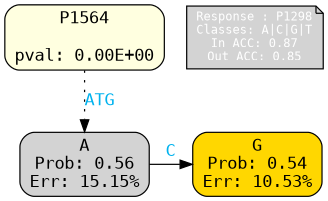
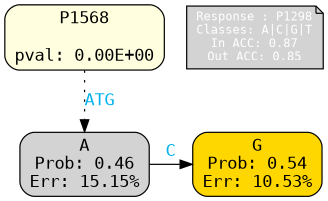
  digraph {
    fontname="DejaVu Sans Mono"
    ranksep=equally
    splines=polylines
    node [color=black fillcolor=lightgrey fontname="DejaVu Sans Mono" shape=box style="filled, rounded"]
    edge [fontcolor=deepskyblue2 fontname="DejaVu Sans Mono"]
-   n1 [label="A\nProb: 0.56\nErr: 15.15%"]
+   n1 [label="A\nProb: 0.46\nErr: 15.15%"]
    n2 [fillcolor=gold label="G\nProb: 0.54\nErr: 10.53%"]
    n3 [align=left fontcolor=white fontsize=10 label="Response : P1298\nClasses: A|C|G|T\nIn ACC: 0.87\nOut ACC: 0.85\n" shape=note style=filled]
-   n4 [fillcolor=lightyellow label="P1564\n\npval: 0.00E+00"]
+   n4 [fillcolor=lightyellow label="P1568\n\npval: 0.00E+00"]
    subgraph sub_1 {
      rank=same
      n1
      n2
    }
    subgraph sub_2 {
      rank=same
      n3
      n4
    }
    n1 -> n2 [label=C style=solid]
    n4 -> n1 [label=ATG style=dotted]
  }
